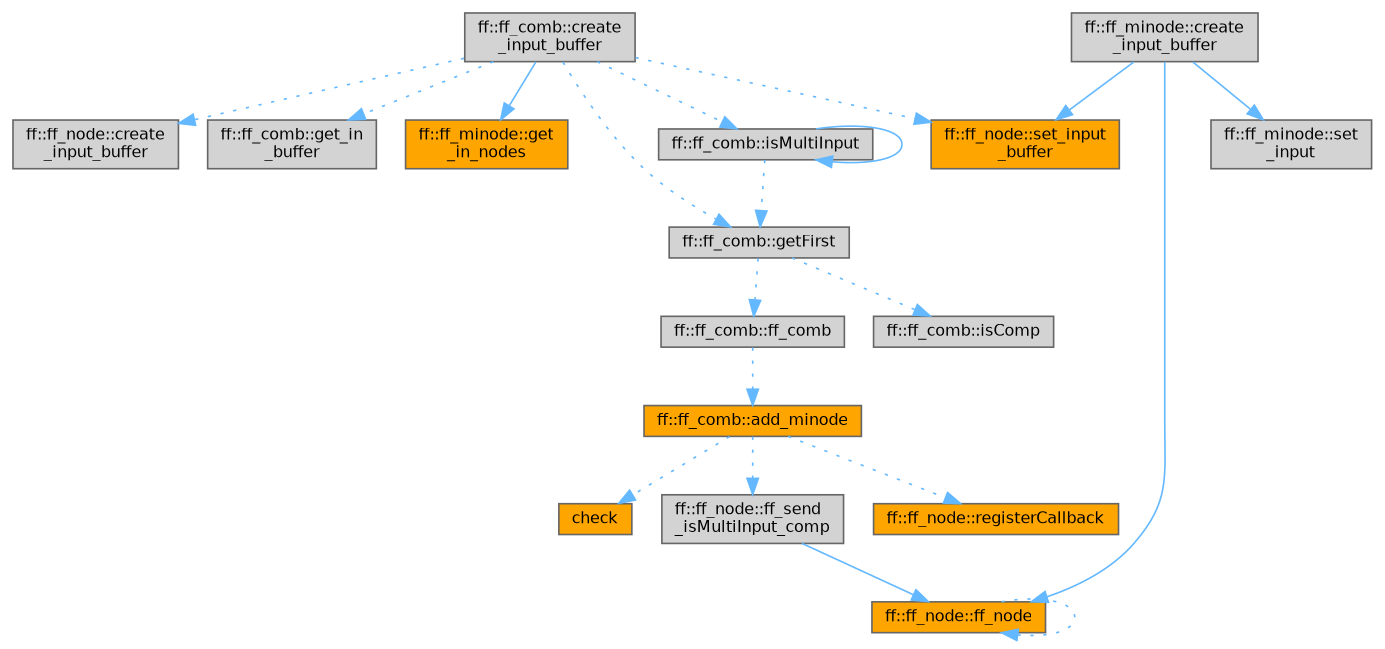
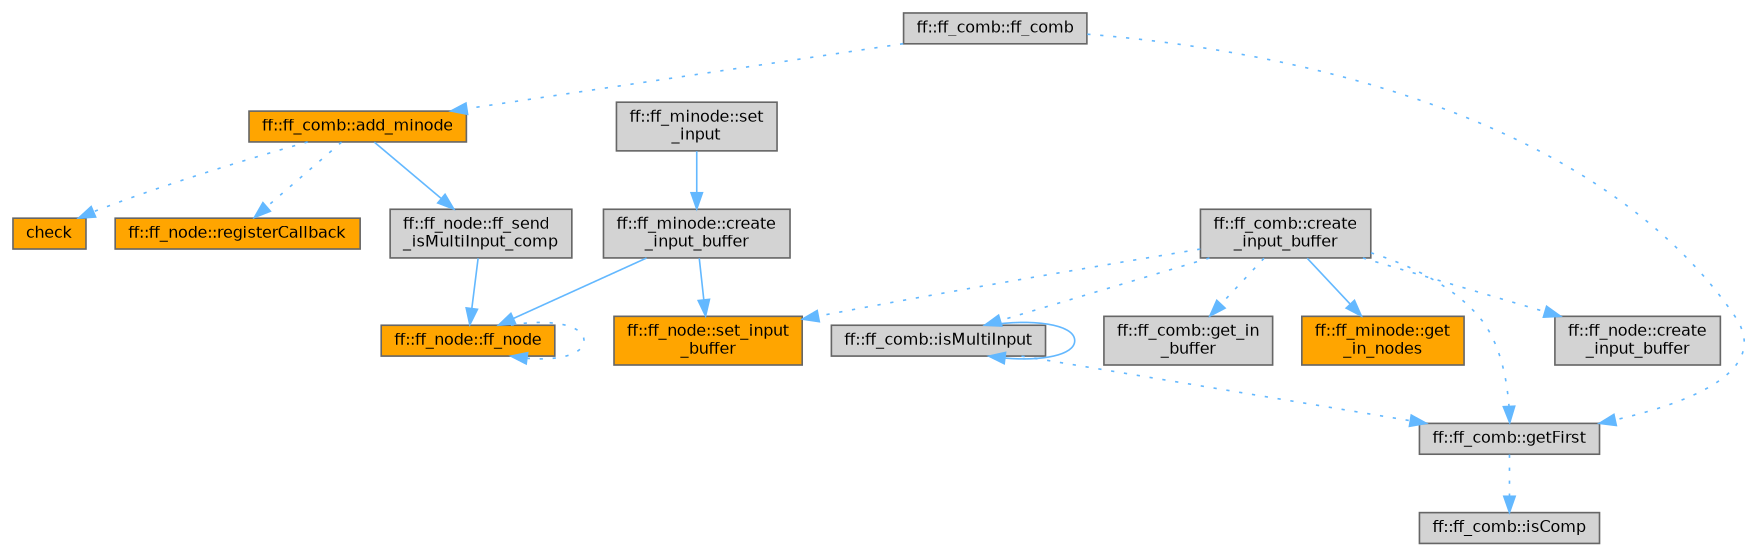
  digraph {
    rankdir=TB
    node [color=grey40 fillcolor=lightgrey fontname=Helvetica fontsize=10 shape=box style=filled]
    edge [color=steelblue1 fontname=Helvetica fontsize=10 labelfontname=Helvetica labelfontsize=10 style=dotted]
    n1 [color=gray40 fontcolor=black height=0.2 label="ff::ff_comb::create\l_input_buffer" width=0.4]
    n2 [fillcolor=orange height=0.2 label="ff::ff_node::set_input\l_buffer" width=0.4]
    n3 [height=0.2 label="ff::ff_node::create\l_input_buffer" width=0.4]
    n4 [height=0.2 label="ff::ff_comb::get_in\l_buffer" width=0.4]
    n5 [fillcolor=orange height=0.2 label="ff::ff_minode::get\l_in_nodes" width=0.4]
    n6 [height=0.2 label="ff::ff_comb::getFirst" width=0.4]
    n7 [height=0.2 label="ff::ff_comb::isMultiInput" width=0.4]
    n8 [height=0.2 label="ff::ff_minode::create\l_input_buffer" width=0.4]
    n9 [fillcolor=orange height=0.2 label="ff::ff_node::ff_node" width=0.4]
    n10 [height=0.2 label="ff::ff_minode::set\l_input" width=0.4]
    n11 [height=0.2 label="ff::ff_comb::ff_comb" width=0.4]
    n12 [height=0.2 label="ff::ff_comb::isComp" width=0.4]
    n13 [fillcolor=orange height=0.2 label="ff::ff_comb::add_minode" width=0.4]
    n14 [fillcolor=orange height=0.2 label=check width=0.4]
    n15 [height=0.2 label="ff::ff_node::ff_send\l_isMultiInput_comp" width=0.4]
    n16 [fillcolor=orange height=0.2 label="ff::ff_node::registerCallback" width=0.4]
    n1 -> n2
    n1 -> n3
    n1 -> n4
    n1 -> n5 [style=solid]
    n1 -> n6
    n1 -> n7
-   n6 -> n11
+   n11 -> n6
    n6 -> n12
    n7 -> n6
    n7 -> n7 [style=solid]
    n8 -> n2 [style=solid]
    n8 -> n9 [style=solid]
-   n8 -> n10 [style=solid]
+   n10 -> n8 [style=solid]
    n9 -> n9
    n11 -> n13
    n13 -> n14
-   n13 -> n15
+   n13 -> n15 [style=solid]
    n13 -> n16
    n15 -> n9 [style=solid]
  }
